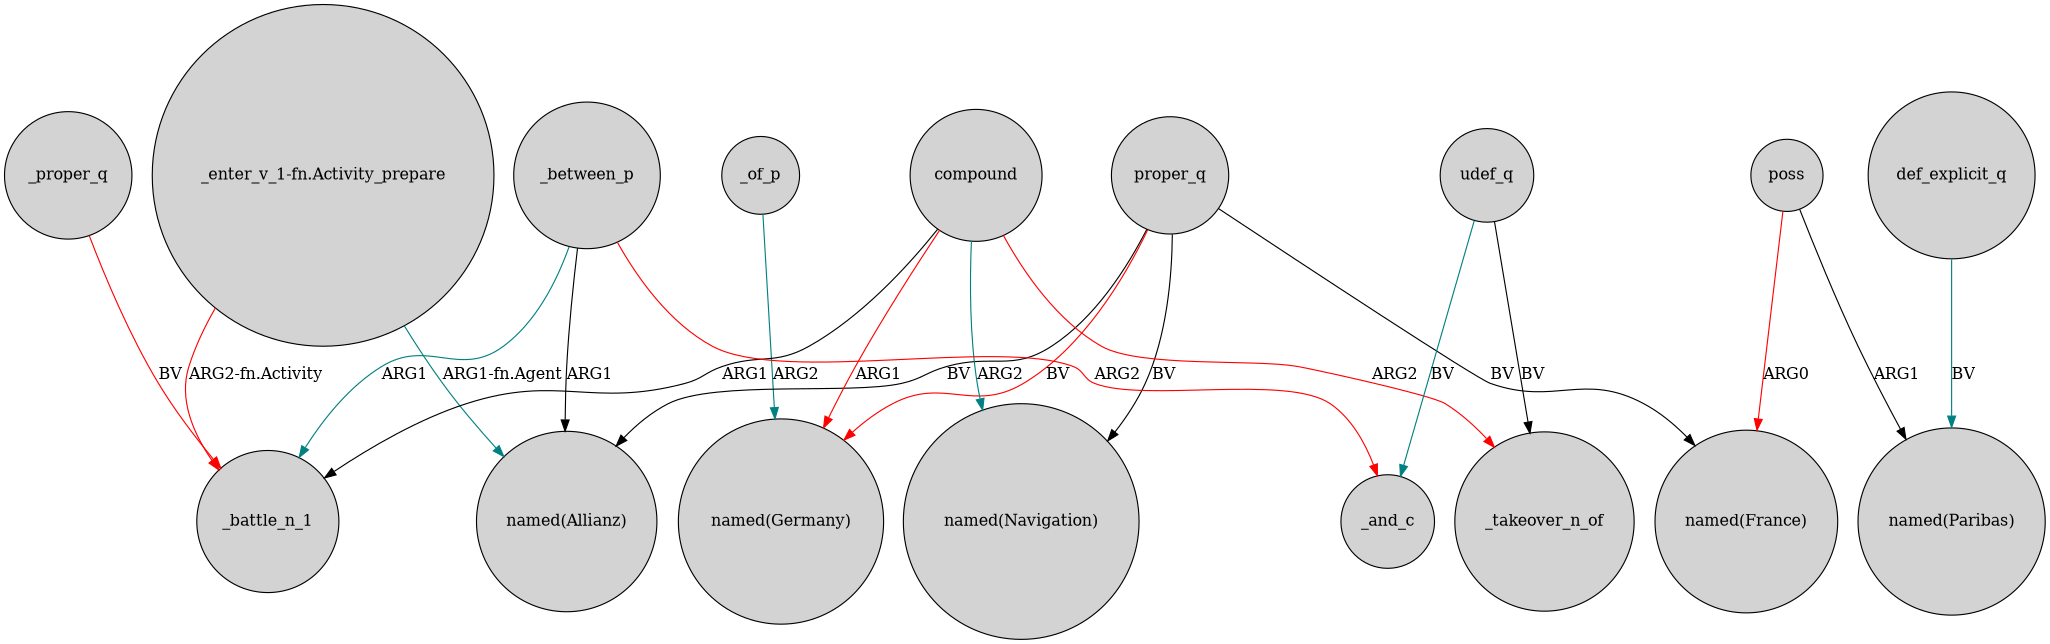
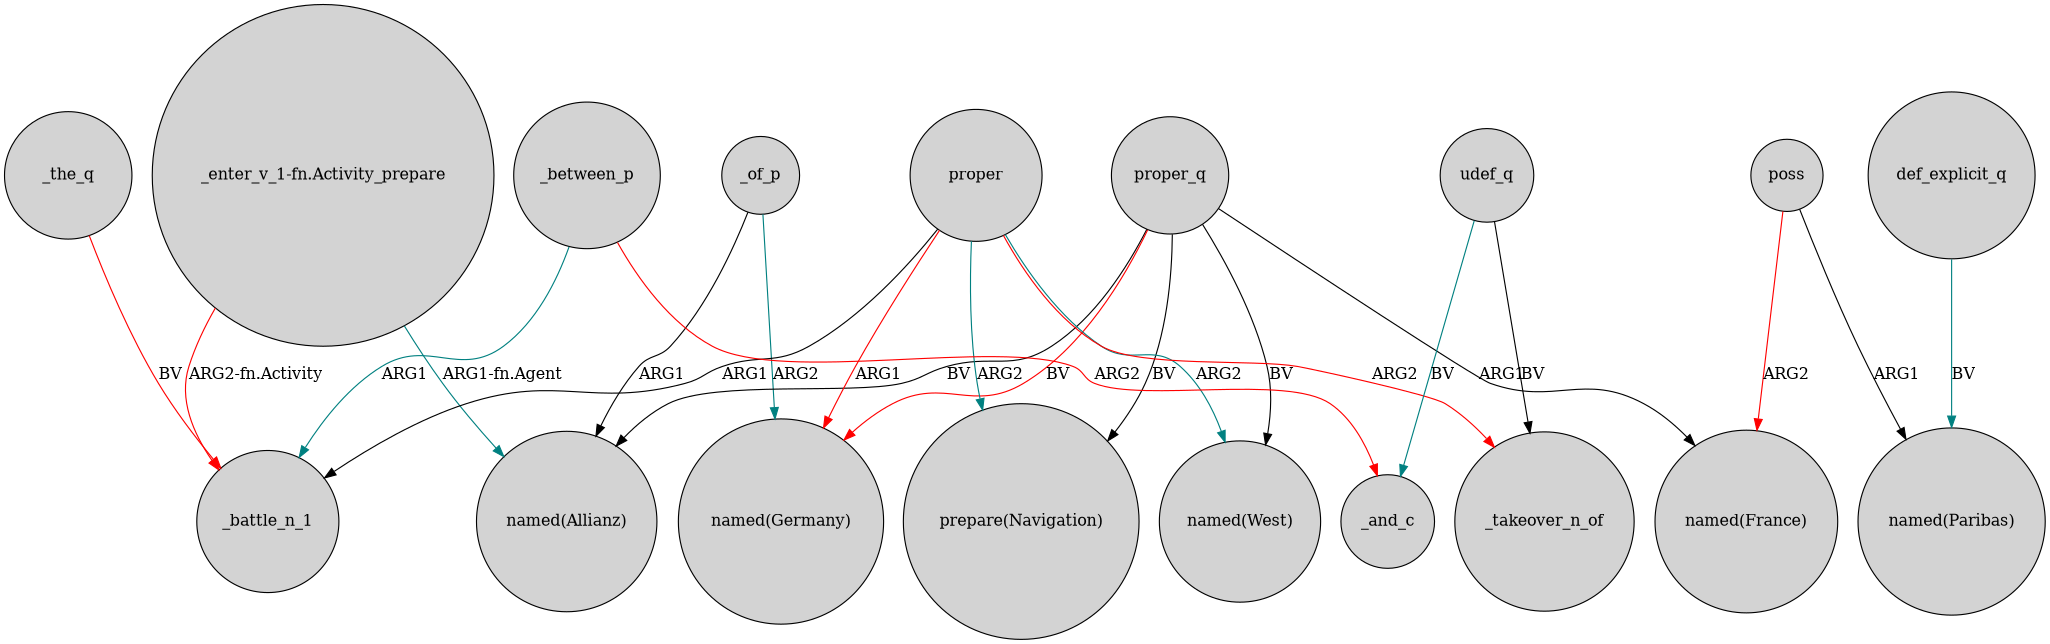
  digraph {
    node [shape=circle style=filled]
    edge [color=black]
    "_enter_v_1-fn.Activity_prepare"
    _battle_n_1
    "named(Allianz)"
    _of_p
    "named(Germany)"
    proper_q
-   "named(Navigation)"
+   "named(Navigation)" [label="prepare(Navigation)"]
    "named(France)"
-   compound
+   "named(West)"
+   compound [label=proper]
    _takeover_n_of
    udef_q
    _and_c
    def_explicit_q
    "named(Paribas)"
    poss
-   _the_q [label=_proper_q]
+   _the_q
    _between_p
    "_enter_v_1-fn.Activity_prepare" -> _battle_n_1 [color=red label="ARG2-fn.Activity"]
    "_enter_v_1-fn.Activity_prepare" -> "named(Allianz)" [color=teal label="ARG1-fn.Agent"]
-   _between_p -> "named(Allianz)" [label=ARG1]
+   _of_p -> "named(Allianz)" [label=ARG1]
    _of_p -> "named(Germany)" [color=teal label=ARG2]
    proper_q -> "named(Allianz)" [label=BV]
    proper_q -> "named(Germany)" [color=red label=BV]
    proper_q -> "named(Navigation)" [label=BV]
-   proper_q -> "named(France)" [label=BV]
+   proper_q -> "named(France)" [label=ARG1]
+   proper_q -> "named(West)" [label=BV]
    compound -> _battle_n_1 [label=ARG1]
    compound -> "named(Germany)" [color=red label=ARG1]
    compound -> "named(Navigation)" [color=teal label=ARG2]
+   compound -> "named(West)" [color=teal label=ARG2]
    compound -> _takeover_n_of [color=red label=ARG2]
    udef_q -> _takeover_n_of [label=BV]
    udef_q -> _and_c [color=teal label=BV]
    def_explicit_q -> "named(Paribas)" [color=teal label=BV]
-   poss -> "named(France)" [color=red label=ARG0]
+   poss -> "named(France)" [color=red label=ARG2]
    poss -> "named(Paribas)" [label=ARG1]
    _the_q -> _battle_n_1 [color=red label=BV]
    _between_p -> _battle_n_1 [color=teal label=ARG1]
    _between_p -> _and_c [color=red label=ARG2]
  }
